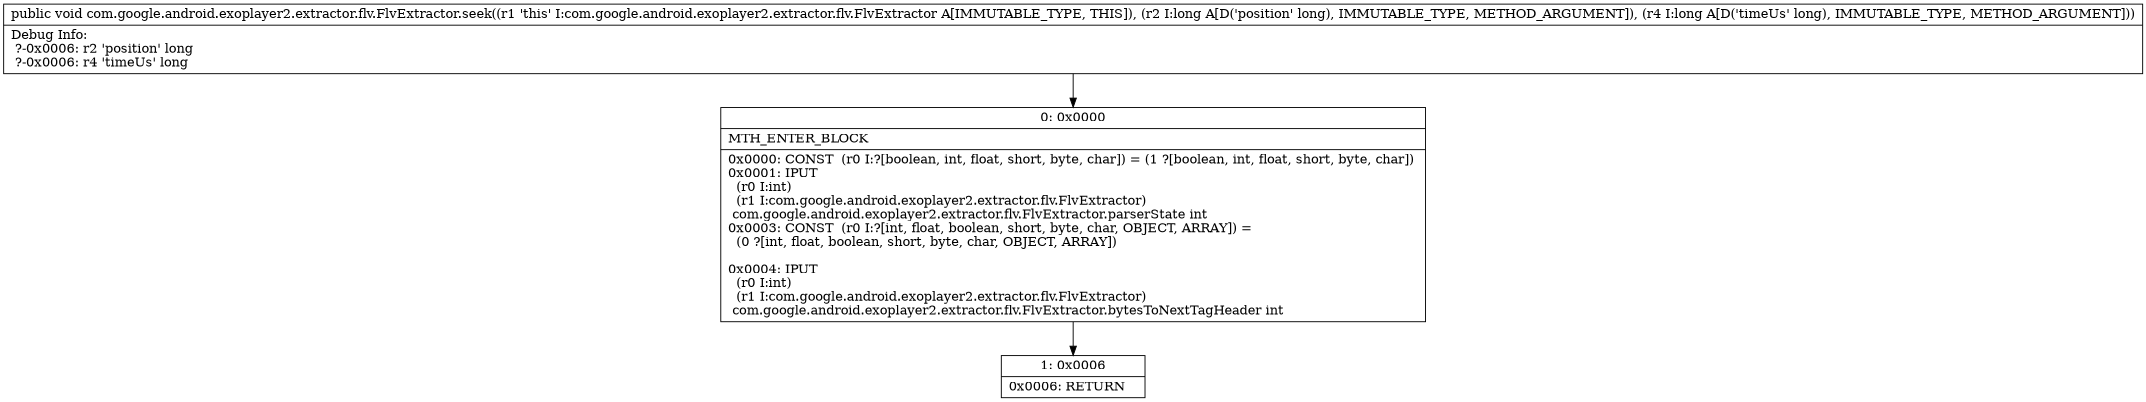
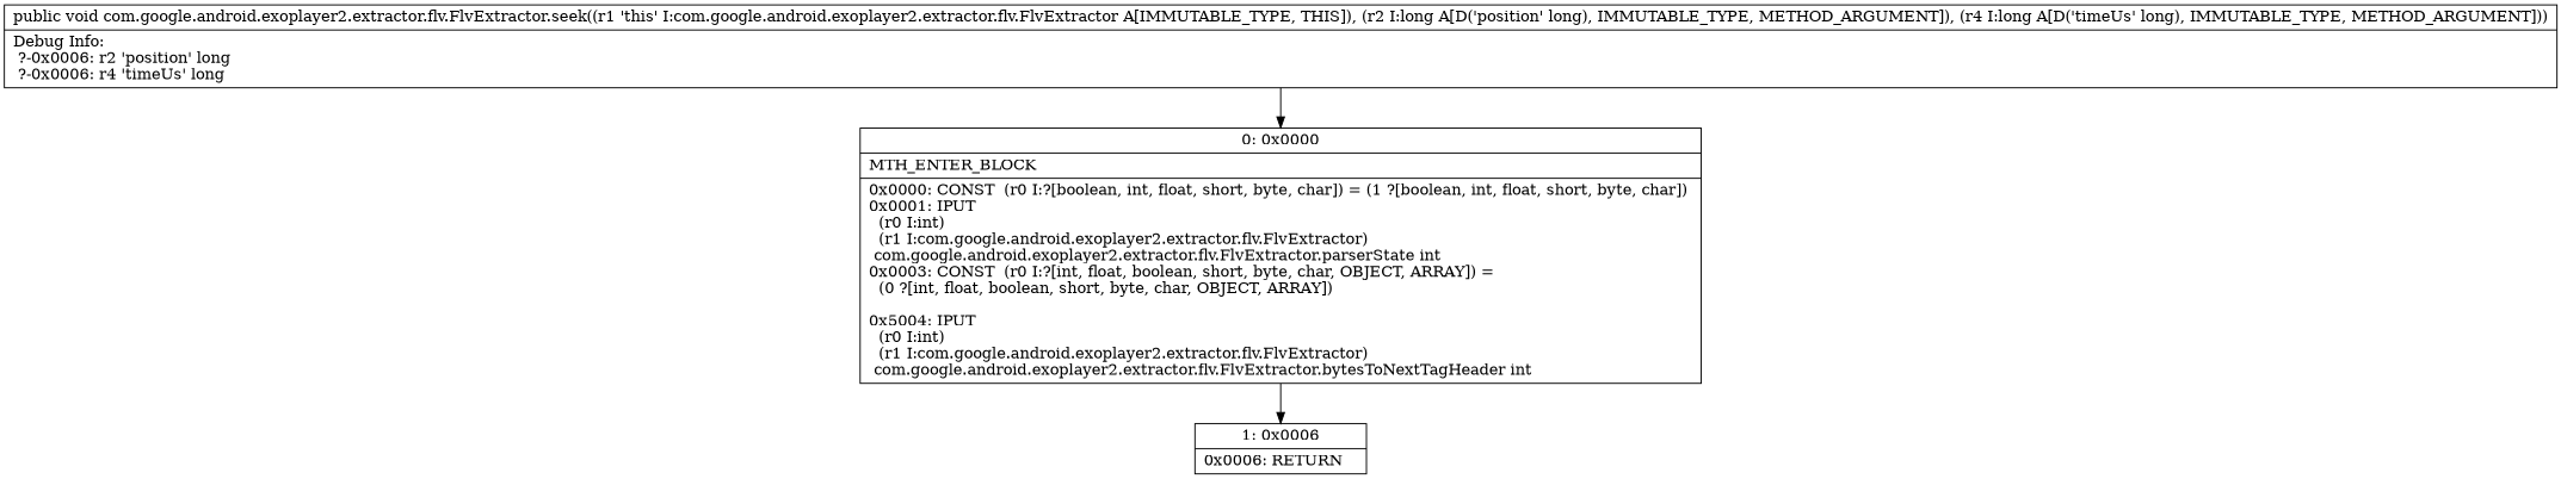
  digraph {
    node [shape=record]
-   n1 [label="{0\:\ 0x0000|MTH_ENTER_BLOCK\l|0x0000: CONST  (r0 I:?[boolean, int, float, short, byte, char]) = (1 ?[boolean, int, float, short, byte, char]) \l0x0001: IPUT  \l  (r0 I:int)\l  (r1 I:com.google.android.exoplayer2.extractor.flv.FlvExtractor)\l com.google.android.exoplayer2.extractor.flv.FlvExtractor.parserState int \l0x0003: CONST  (r0 I:?[int, float, boolean, short, byte, char, OBJECT, ARRAY]) = \l  (0 ?[int, float, boolean, short, byte, char, OBJECT, ARRAY])\l \l0x0004: IPUT  \l  (r0 I:int)\l  (r1 I:com.google.android.exoplayer2.extractor.flv.FlvExtractor)\l com.google.android.exoplayer2.extractor.flv.FlvExtractor.bytesToNextTagHeader int \l}"]
+   n1 [label="{0\:\ 0x0000|MTH_ENTER_BLOCK\l|0x0000: CONST  (r0 I:?[boolean, int, float, short, byte, char]) = (1 ?[boolean, int, float, short, byte, char]) \l0x0001: IPUT  \l  (r0 I:int)\l  (r1 I:com.google.android.exoplayer2.extractor.flv.FlvExtractor)\l com.google.android.exoplayer2.extractor.flv.FlvExtractor.parserState int \l0x0003: CONST  (r0 I:?[int, float, boolean, short, byte, char, OBJECT, ARRAY]) = \l  (0 ?[int, float, boolean, short, byte, char, OBJECT, ARRAY])\l \l0x5004: IPUT  \l  (r0 I:int)\l  (r1 I:com.google.android.exoplayer2.extractor.flv.FlvExtractor)\l com.google.android.exoplayer2.extractor.flv.FlvExtractor.bytesToNextTagHeader int \l}"]
    n2 [label="{1\:\ 0x0006|0x0006: RETURN   \l}"]
    n3 [label="{public void com.google.android.exoplayer2.extractor.flv.FlvExtractor.seek((r1 'this' I:com.google.android.exoplayer2.extractor.flv.FlvExtractor A[IMMUTABLE_TYPE, THIS]), (r2 I:long A[D('position' long), IMMUTABLE_TYPE, METHOD_ARGUMENT]), (r4 I:long A[D('timeUs' long), IMMUTABLE_TYPE, METHOD_ARGUMENT]))  | Debug Info:\l  ?\-0x0006: r2 'position' long\l  ?\-0x0006: r4 'timeUs' long\l}"]
    n1 -> n2
    n3 -> n1
  }
